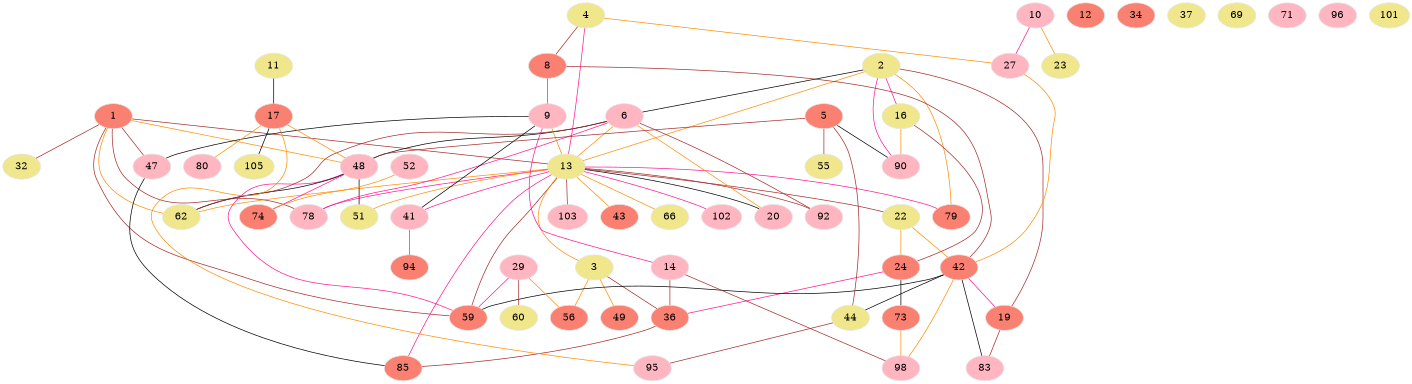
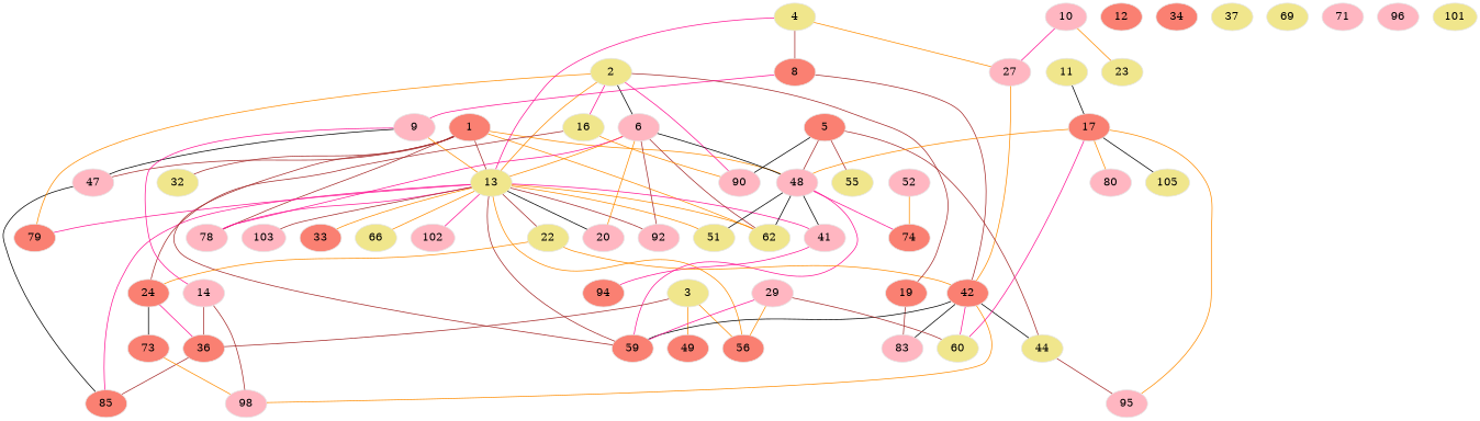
  graph {
    node [color=gray90 fillcolor=lightpink style=filled]
    edge [color=darkorange]
    1 [fillcolor=salmon super="+61"]
    13 [fillcolor=khaki super="+45+21+99+82"]
    32 [fillcolor=khaki]
    47
    48 [super="+65+75+100"]
    59 [fillcolor=salmon super="+91+72"]
    62 [fillcolor=khaki super="+89+117"]
    78 [super="+108"]
    56 [fillcolor=salmon]
    79 [fillcolor=salmon]
    20
    92 [super="+114"]
    41 [super="+58"]
    22 [fillcolor=khaki super="+77"]
-   43 [fillcolor=salmon]
+   43 [fillcolor=salmon label=33]
    51 [fillcolor=khaki]
    66 [fillcolor=khaki]
    85 [fillcolor=salmon]
    102
    103
    74 [fillcolor=salmon]
    2 [fillcolor=khaki super="+39"]
    6 [super="+67+28"]
    16 [fillcolor=khaki super="+26"]
    19 [fillcolor=salmon super="+63"]
    90
    24 [fillcolor=salmon super="+68+115"]
    83
    3 [fillcolor=khaki super="+18+7"]
    36 [fillcolor=salmon super="+87+81"]
    49 [fillcolor=salmon]
    4 [fillcolor=khaki super="+106"]
    8 [fillcolor=salmon super="+119"]
    27 [super="+53"]
    9 [super="+38+25+30"]
    42 [fillcolor=salmon super="+50"]
    5 [fillcolor=salmon super="+15+107"]
    44 [fillcolor=khaki]
    55 [fillcolor=khaki]
    95
    14
    98
    60 [fillcolor=khaki super="+116"]
    94 [fillcolor=salmon]
    10
    23 [fillcolor=khaki]
    11 [fillcolor=khaki super="+40"]
    17 [fillcolor=salmon super="+54"]
    80
    105 [fillcolor=khaki]
    12 [fillcolor=salmon]
    73 [fillcolor=salmon]
    29 [super="+84"]
    34 [fillcolor=salmon]
    37 [fillcolor=khaki]
    52 [super="+88"]
    69 [fillcolor=khaki]
    71
    96
    101 [fillcolor=khaki]
    1 -- 13 [color=brown]
    1 -- 32 [color=brown]
    1 -- 47 [color=brown]
    1 -- 48
    1 -- 59 [color=brown]
    1 -- 62
    1 -- 78 [color=brown]
    13 -- 59 [color=brown]
    13 -- 62 [weight=3]
    13 -- 78 [color=deeppink]
-   13 -- 3
+   13 -- 56
    13 -- 79 [color=deeppink]
    13 -- 20 [color=black]
    13 -- 92 [color=brown]
    13 -- 41 [color=deeppink]
    13 -- 22 [color=brown]
    13 -- 43
    13 -- 51
    13 -- 66
    13 -- 85 [color=deeppink]
    13 -- 102 [color=deeppink]
    13 -- 103 [color=brown]
    47 -- 85 [color=black]
    48 -- 59 [color=deeppink]
    48 -- 62 [color=black]
    48 -- 51 [color=black]
    48 -- 74 [color=deeppink]
    41 -- 94 [color=deeppink]
    22 -- 24
    22 -- 42
    2 -- 13
    2 -- 79
    2 -- 6 [color=black]
    2 -- 16 [color=deeppink]
    2 -- 19 [color=brown]
    2 -- 90 [color=deeppink]
    6 -- 13
    6 -- 48 [color=black]
    6 -- 62 [color=brown]
    6 -- 78 [color=deeppink]
    6 -- 20
    6 -- 92 [color=brown]
    16 -- 90
    16 -- 24 [color=brown]
    19 -- 83 [color=brown]
    24 -- 36 [color=deeppink]
    24 -- 73 [color=black]
    3 -- 56
    3 -- 36 [color=brown]
    3 -- 49
    36 -- 85 [color=brown]
    4 -- 13 [color=deeppink]
    4 -- 8 [color=brown]
    4 -- 27
    8 -- 9 [color=deeppink]
    8 -- 42 [color=brown]
    27 -- 42
    9 -- 13 [weight=3]
    9 -- 47 [color=black]
-   9 -- 41 [color=black]
+   48 -- 41 [color=black]
    9 -- 14 [color=deeppink]
    42 -- 59 [color=black]
    42 -- 83 [color=black]
    42 -- 44 [color=black]
    42 -- 98
-   42 -- 19 [color=deeppink]
+   42 -- 60 [color=deeppink]
    5 -- 48 [color=brown]
    5 -- 90 [color=black]
    5 -- 44 [color=brown]
    5 -- 55 [color=brown]
    44 -- 95 [color=brown]
    14 -- 36 [color=brown]
    14 -- 98 [color=brown]
    10 -- 27 [color=deeppink]
    10 -- 23
    11 -- 17 [color=black]
    17 -- 48
    17 -- 95
+   17 -- 60 [color=deeppink]
    17 -- 80
    17 -- 105 [color=black]
    73 -- 98
    29 -- 59 [color=deeppink]
    29 -- 56
    29 -- 60 [color=brown]
    52 -- 74
  }
